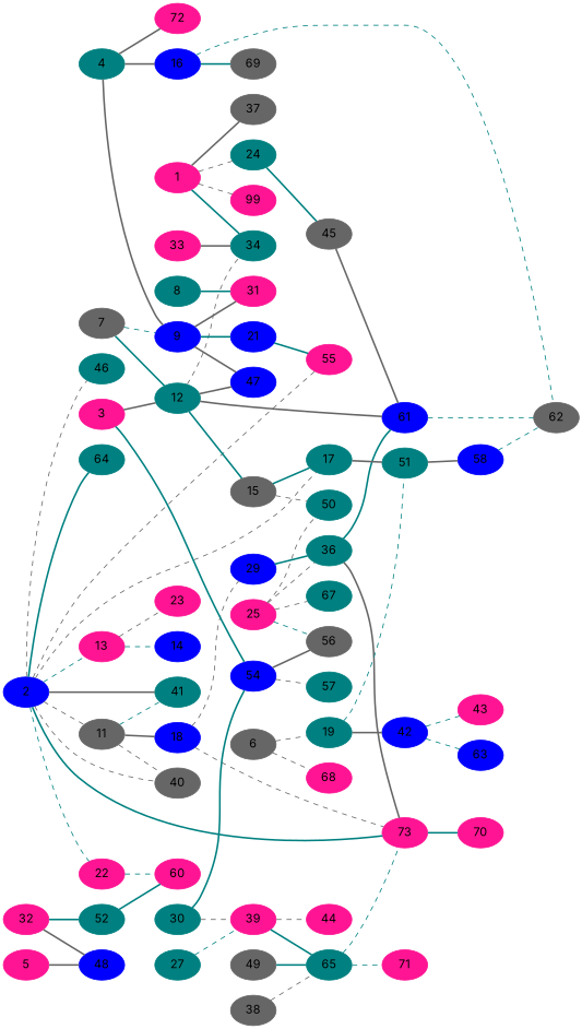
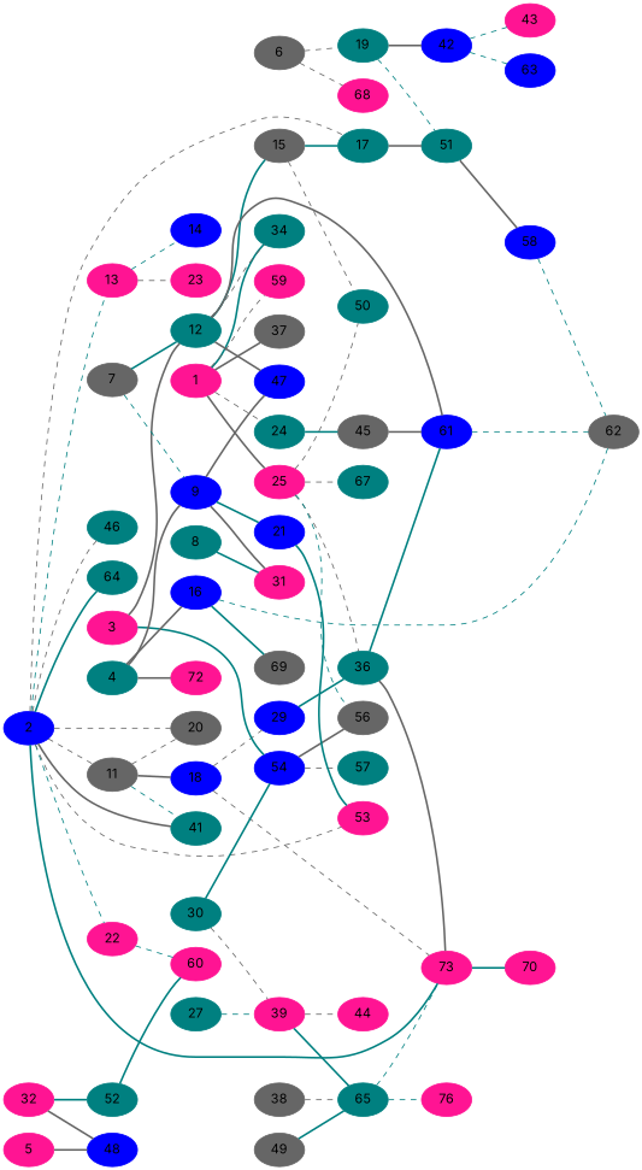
  graph {
    fontname=Inter
    rankdir=LR
    node [color=deeppink fontname=Inter style=filled]
    edge [color=gray40 fontname=Inter style=bold weight=1.0]
    24 [color=teal]
    1
    25
    34 [color=teal]
    37 [color=gray40]
-   59 [label=99]
+   59
    45 [color=gray40]
    50 [color=teal]
    36 [color=teal]
    56 [color=gray40]
    67 [color=teal]
    2 [color=blue]
    11 [color=gray40]
    13
    17 [color=teal]
    22
-   40 [color=gray40]
+   40 [color=gray40 label=20]
    41 [color=teal]
    46 [color=teal]
-   53 [label=55]
+   53
    64 [color=teal]
    73
    18 [color=blue]
    14 [color=blue]
    23
    51 [color=teal]
    60
    70
    12 [color=teal]
    3
    54 [color=blue]
    47 [color=blue]
    15 [color=gray40]
    61 [color=blue]
    57 [color=teal]
    4 [color=teal]
    9 [color=blue]
    16 [color=blue]
    72
    31
    21 [color=blue]
    62 [color=gray40]
    69 [color=gray40]
    48 [color=blue]
    5
    6 [color=gray40]
    19 [color=teal]
    68
    42 [color=blue]
    7 [color=gray40]
    8 [color=teal]
    29 [color=blue]
    58 [color=blue]
    43
    63 [color=blue]
    27 [color=teal]
    39
    65 [color=teal]
    44
    30 [color=teal]
    32
    52 [color=teal]
-   33
    38 [color=gray40]
-   71
+   71 [label=76]
    49 [color=gray40]
    24 -- 45 [color=teal]
    1 -- 24 [style=dashed]
+   1 -- 25
    1 -- 34 [color=teal]
    1 -- 37
    1 -- 59 [style=dashed]
    25 -- 50 [style=dashed]
    25 -- 36 [style=dashed]
    25 -- 56 [color=teal style=dashed]
    25 -- 67 [style=dashed]
    45 -- 61
    36 -- 73
    36 -- 61 [color=teal]
    2 -- 11 [style=dashed]
    2 -- 13 [color=teal style=dashed]
    2 -- 17 [style=dashed]
    2 -- 22 [color=teal style=dashed]
    2 -- 40 [style=dashed weight=2.0]
    2 -- 41
    2 -- 46 [style=dashed]
    2 -- 53 [style=dashed]
    2 -- 64 [color=teal]
    2 -- 73 [color=teal]
    11 -- 40 [style=dashed]
    11 -- 41 [color=teal style=dashed]
    11 -- 18
    13 -- 14 [color=teal style=dashed]
    13 -- 23 [style=dashed]
    17 -- 51
    22 -- 60 [color=teal style=dashed]
    73 -- 70 [color=teal]
    18 -- 73 [style=dashed]
    18 -- 29 [style=dashed]
    51 -- 58
    12 -- 34 [style=dashed]
    12 -- 47
    12 -- 15 [color=teal]
    12 -- 61
    3 -- 12
    3 -- 54 [color=teal]
    54 -- 56
    54 -- 57 [style=dashed]
    15 -- 50 [style=dashed]
    15 -- 17 [color=teal]
    61 -- 62 [color=teal style=dashed]
    4 -- 9
    4 -- 16
    4 -- 72
    9 -- 47
    9 -- 31
    9 -- 21 [color=teal]
    16 -- 62 [color=teal style=dashed]
    16 -- 69 [color=teal]
    21 -- 53 [color=teal]
    5 -- 48
    6 -- 19 [style=dashed]
    6 -- 68 [style=dashed]
    19 -- 51 [color=teal style=dashed]
    19 -- 42
    42 -- 43 [color=teal style=dashed]
    42 -- 63 [color=teal style=dashed]
    7 -- 12 [color=teal]
    7 -- 9 [color=teal style=dashed]
    8 -- 31 [color=teal]
    29 -- 36 [color=teal]
    58 -- 62 [color=teal style=dashed]
    27 -- 39 [color=teal style=dashed]
    39 -- 65 [color=teal]
    39 -- 44 [style=dashed]
    65 -- 73 [color=teal style=dashed]
    65 -- 71 [color=teal style=dashed]
    30 -- 54 [color=teal]
    30 -- 39 [style=dashed]
    32 -- 48
    32 -- 52 [color=teal]
    52 -- 60 [color=teal]
-   33 -- 34
    38 -- 65 [style=dashed]
    49 -- 65 [color=teal]
  }
